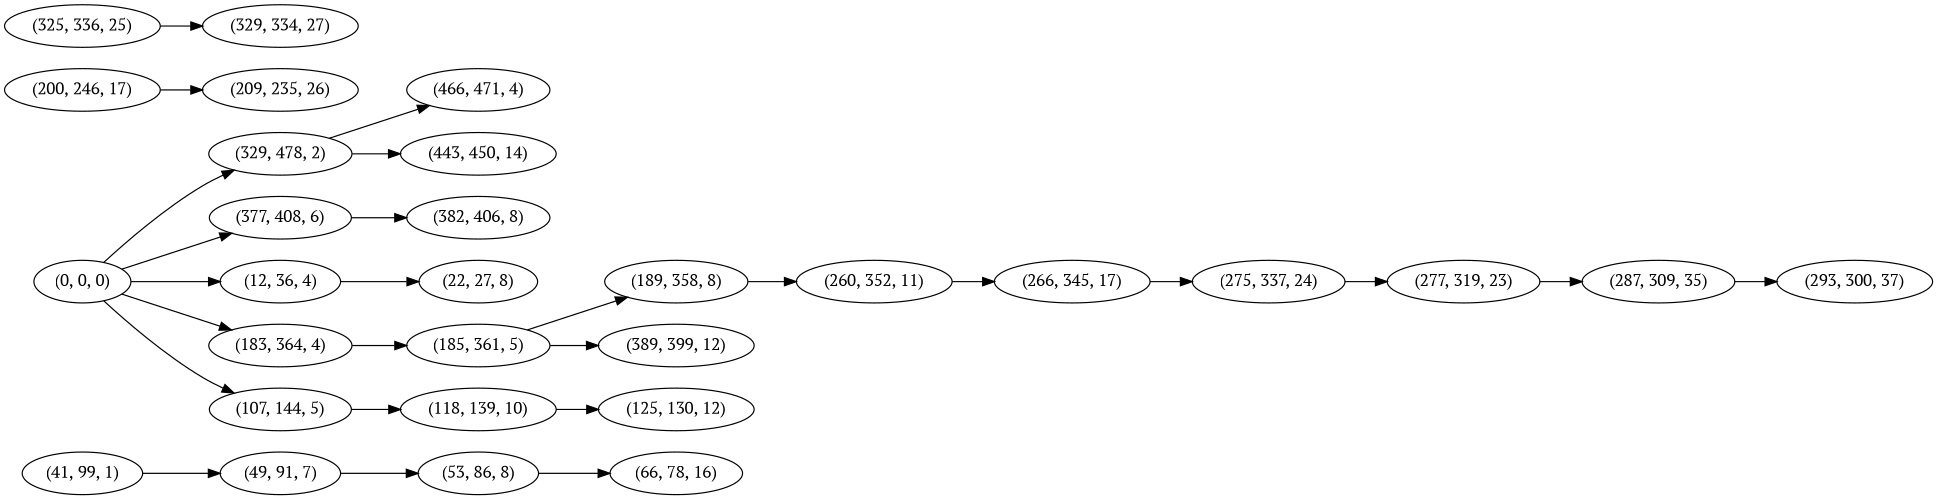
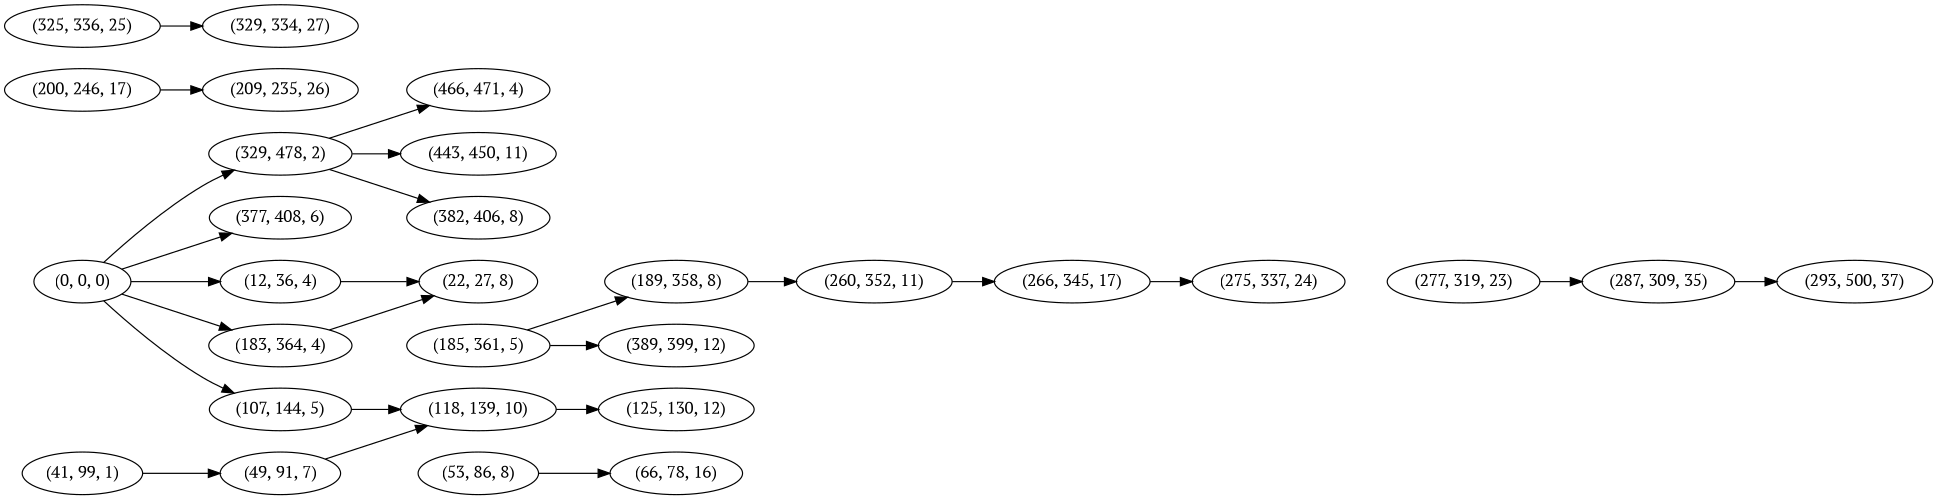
  digraph {
    fontname="PT Serif"
    rankdir=LR
    node [fontname="PT Serif"]
    edge [fontname="PT Serif"]
    "(0, 0, 0)"
    "(12, 36, 4)"
    "(107, 144, 5)"
    "(183, 364, 4)"
    "(377, 408, 6)"
    n6 [label="(329, 478, 2)"]
    "(22, 27, 8)"
    "(41, 99, 1)"
    "(49, 91, 7)"
    "(118, 139, 10)"
    "(185, 361, 5)"
    "(382, 406, 8)"
-   "(443, 450, 14)"
+   "(443, 450, 14)" [label="(443, 450, 11)"]
    "(466, 471, 4)"
    "(53, 86, 8)"
    n16 [label="(66, 78, 16)"]
    "(125, 130, 12)"
    "(189, 358, 8)"
    "(389, 399, 12)"
    "(260, 352, 11)"
    "(266, 345, 17)"
    "(200, 246, 17)"
    "(209, 235, 26)"
    "(275, 337, 24)"
    n25 [label="(277, 319, 23)"]
    n26 [label="(287, 309, 35)"]
    "(325, 336, 25)"
    "(329, 334, 27)"
-   "(293, 300, 37)"
+   "(293, 300, 37)" [label="(293, 500, 37)"]
    "(0, 0, 0)" -> "(12, 36, 4)"
    "(0, 0, 0)" -> "(107, 144, 5)"
    "(0, 0, 0)" -> "(183, 364, 4)"
    "(0, 0, 0)" -> "(377, 408, 6)"
    "(0, 0, 0)" -> n6
    "(12, 36, 4)" -> "(22, 27, 8)"
    "(107, 144, 5)" -> "(118, 139, 10)"
-   "(183, 364, 4)" -> "(185, 361, 5)"
-   "(377, 408, 6)" -> "(382, 406, 8)"
+   "(183, 364, 4)" -> "(22, 27, 8)"
+   n6 -> "(382, 406, 8)"
    n6 -> "(443, 450, 14)"
    n6 -> "(466, 471, 4)"
    "(41, 99, 1)" -> "(49, 91, 7)"
-   "(49, 91, 7)" -> "(53, 86, 8)"
+   "(49, 91, 7)" -> "(118, 139, 10)"
    "(118, 139, 10)" -> "(125, 130, 12)"
    "(185, 361, 5)" -> "(189, 358, 8)"
    "(185, 361, 5)" -> "(389, 399, 12)"
    "(53, 86, 8)" -> n16
    "(189, 358, 8)" -> "(260, 352, 11)"
    "(260, 352, 11)" -> "(266, 345, 17)"
    "(266, 345, 17)" -> "(275, 337, 24)"
    "(200, 246, 17)" -> "(209, 235, 26)"
-   "(275, 337, 24)" -> n25
    n25 -> n26
    n26 -> "(293, 300, 37)"
    "(325, 336, 25)" -> "(329, 334, 27)"
  }
